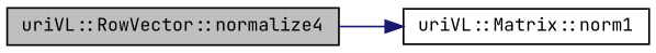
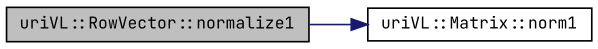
  digraph {
    rankdir=LR
    fontname="JetBrains Mono"
    node [color=black fontname="JetBrains Mono" fontsize=10 shape=record style=filled]
-   n1 [fillcolor=grey75 fontcolor=black height=0.2 label="uriVL::RowVector::normalize4" width=0.4]
+   n1 [fillcolor=grey75 fontcolor=black height=0.2 label="uriVL::RowVector::normalize1" width=0.4]
    n2 [fillcolor=white height=0.2 label="uriVL::Matrix::norm1" width=0.4]
    n1 -> n2 [color=midnightblue fontname="JetBrains Mono" fontsize=10 labelfontname=Helvetica labelfontsize=10 style=solid]
  }
